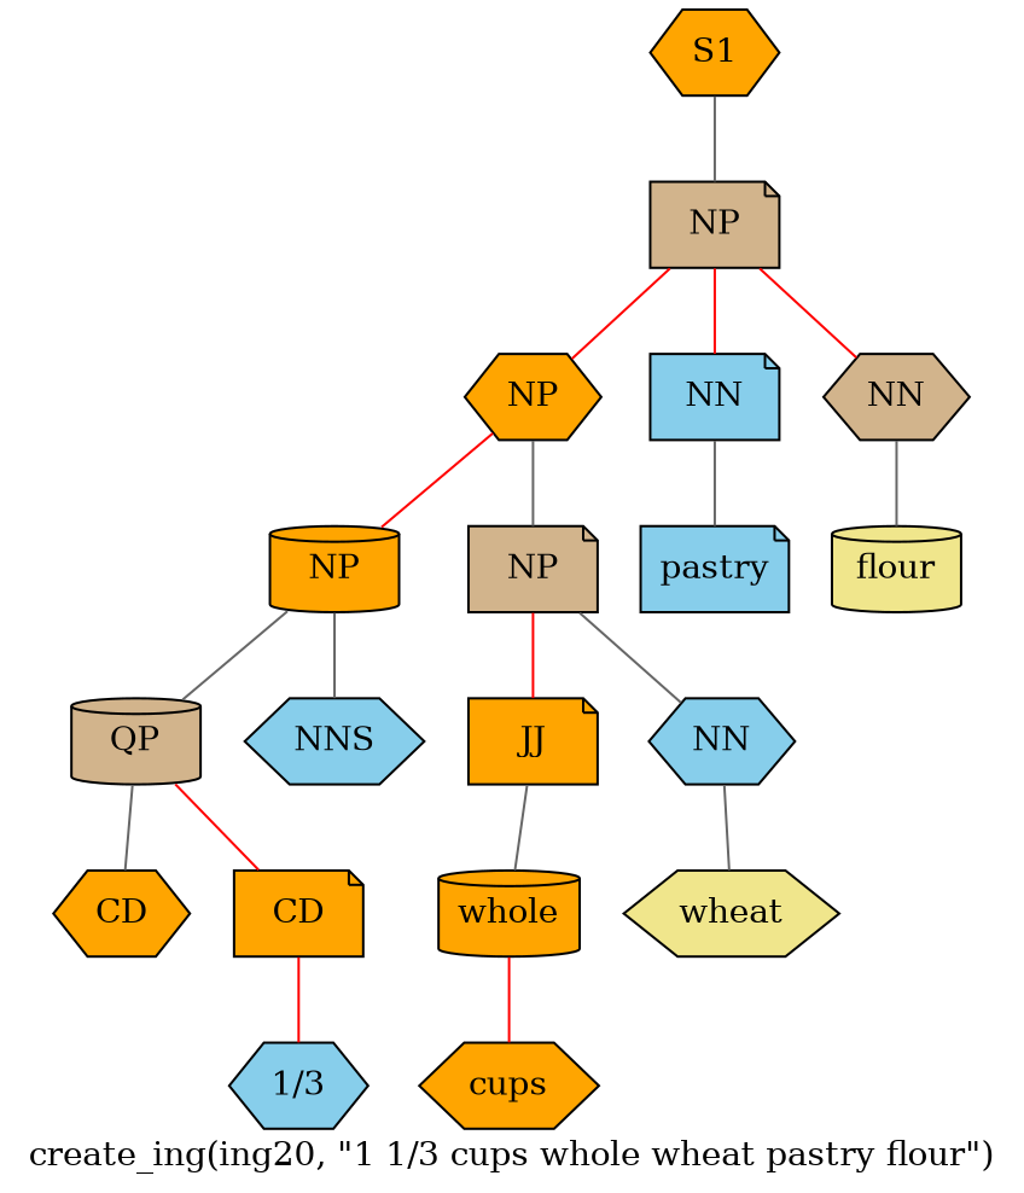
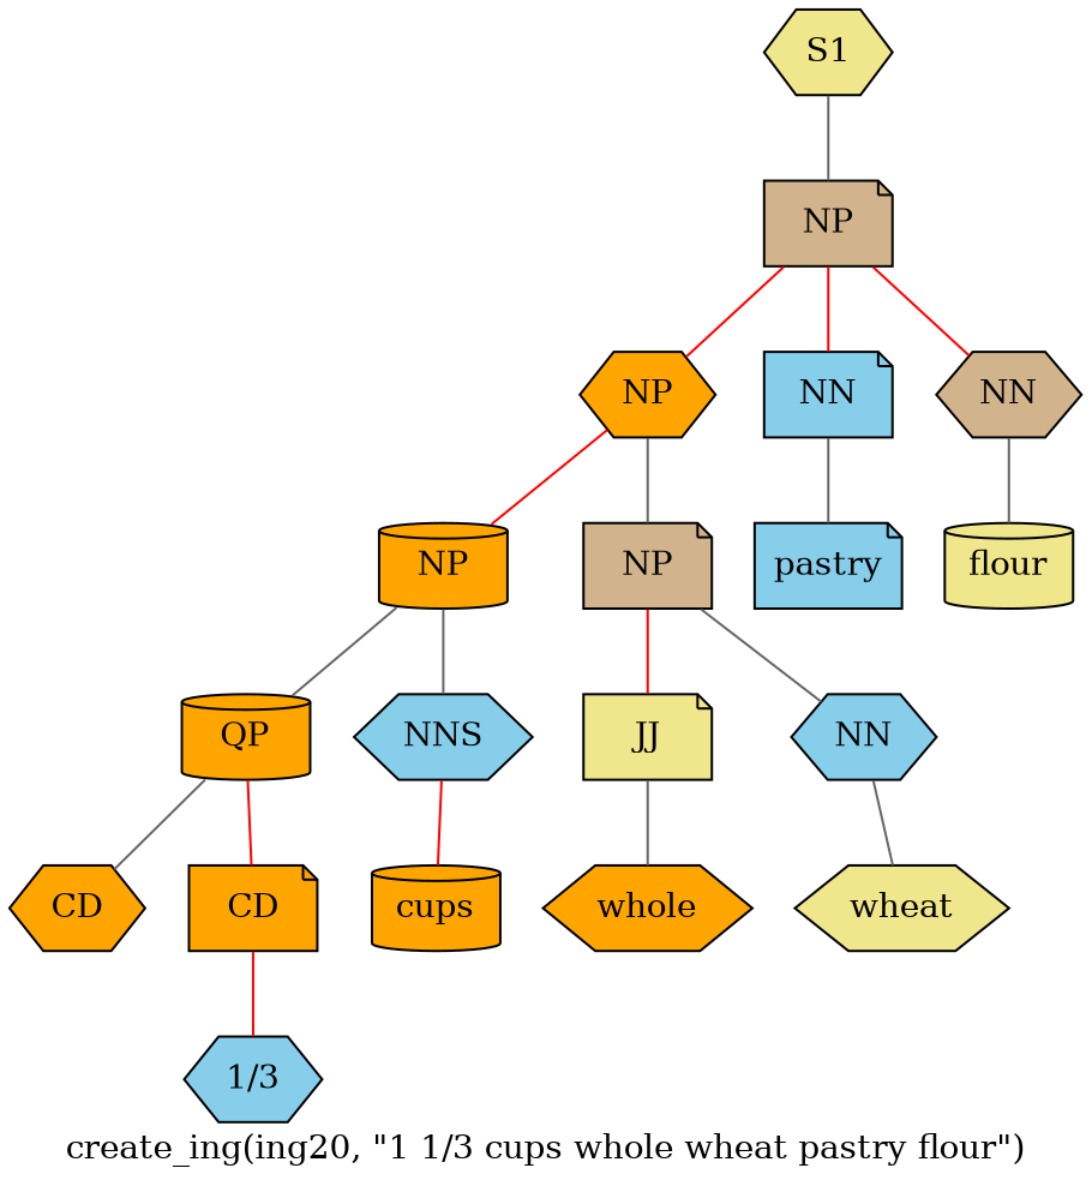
  graph {
    label="create_ing(ing20, \"1 1/3 cups whole wheat pastry flour\")"
    node [fillcolor=orange shape=hexagon style=filled]
    edge [color=gray40]
-   n1 [label=S1]
+   n1 [fillcolor=khaki label=S1]
    n2 [fillcolor=tan label=NP shape=note]
    n3 [label=NP]
    n4 [fillcolor=skyblue label=NN shape=note]
    n5 [fillcolor=tan label=NN]
    n6 [label=NP shape=cylinder]
    n7 [fillcolor=tan label=NP shape=note]
    n8 [fillcolor=skyblue label=pastry shape=note]
    n9 [fillcolor=khaki label=flour shape=cylinder]
-   n10 [fillcolor=tan label=QP shape=cylinder]
+   n10 [label=QP shape=cylinder]
    n11 [fillcolor=skyblue label=NNS]
-   n12 [label=JJ shape=note]
+   n12 [fillcolor=khaki label=JJ shape=note]
    n13 [fillcolor=skyblue label=NN]
    n14 [label=CD]
    n15 [label=CD shape=note]
-   n16 [label=cups]
+   n16 [label=cups shape=cylinder]
    n17 [fillcolor=skyblue label="1/3"]
-   n18 [label=whole shape=cylinder]
+   n18 [label=whole]
    n19 [fillcolor=khaki label=wheat]
    n1 -- n2
    n2 -- n3 [color=red]
    n2 -- n4 [color=red]
    n2 -- n5 [color=red]
    n3 -- n6 [color=red]
    n3 -- n7
    n4 -- n8
    n5 -- n9
    n6 -- n10
    n6 -- n11
    n7 -- n12 [color=red]
    n7 -- n13
    n10 -- n14
    n10 -- n15 [color=red]
-   n18 -- n16 [color=red]
+   n11 -- n16 [color=red]
    n12 -- n18
    n13 -- n19
    n15 -- n17 [color=red]
  }
